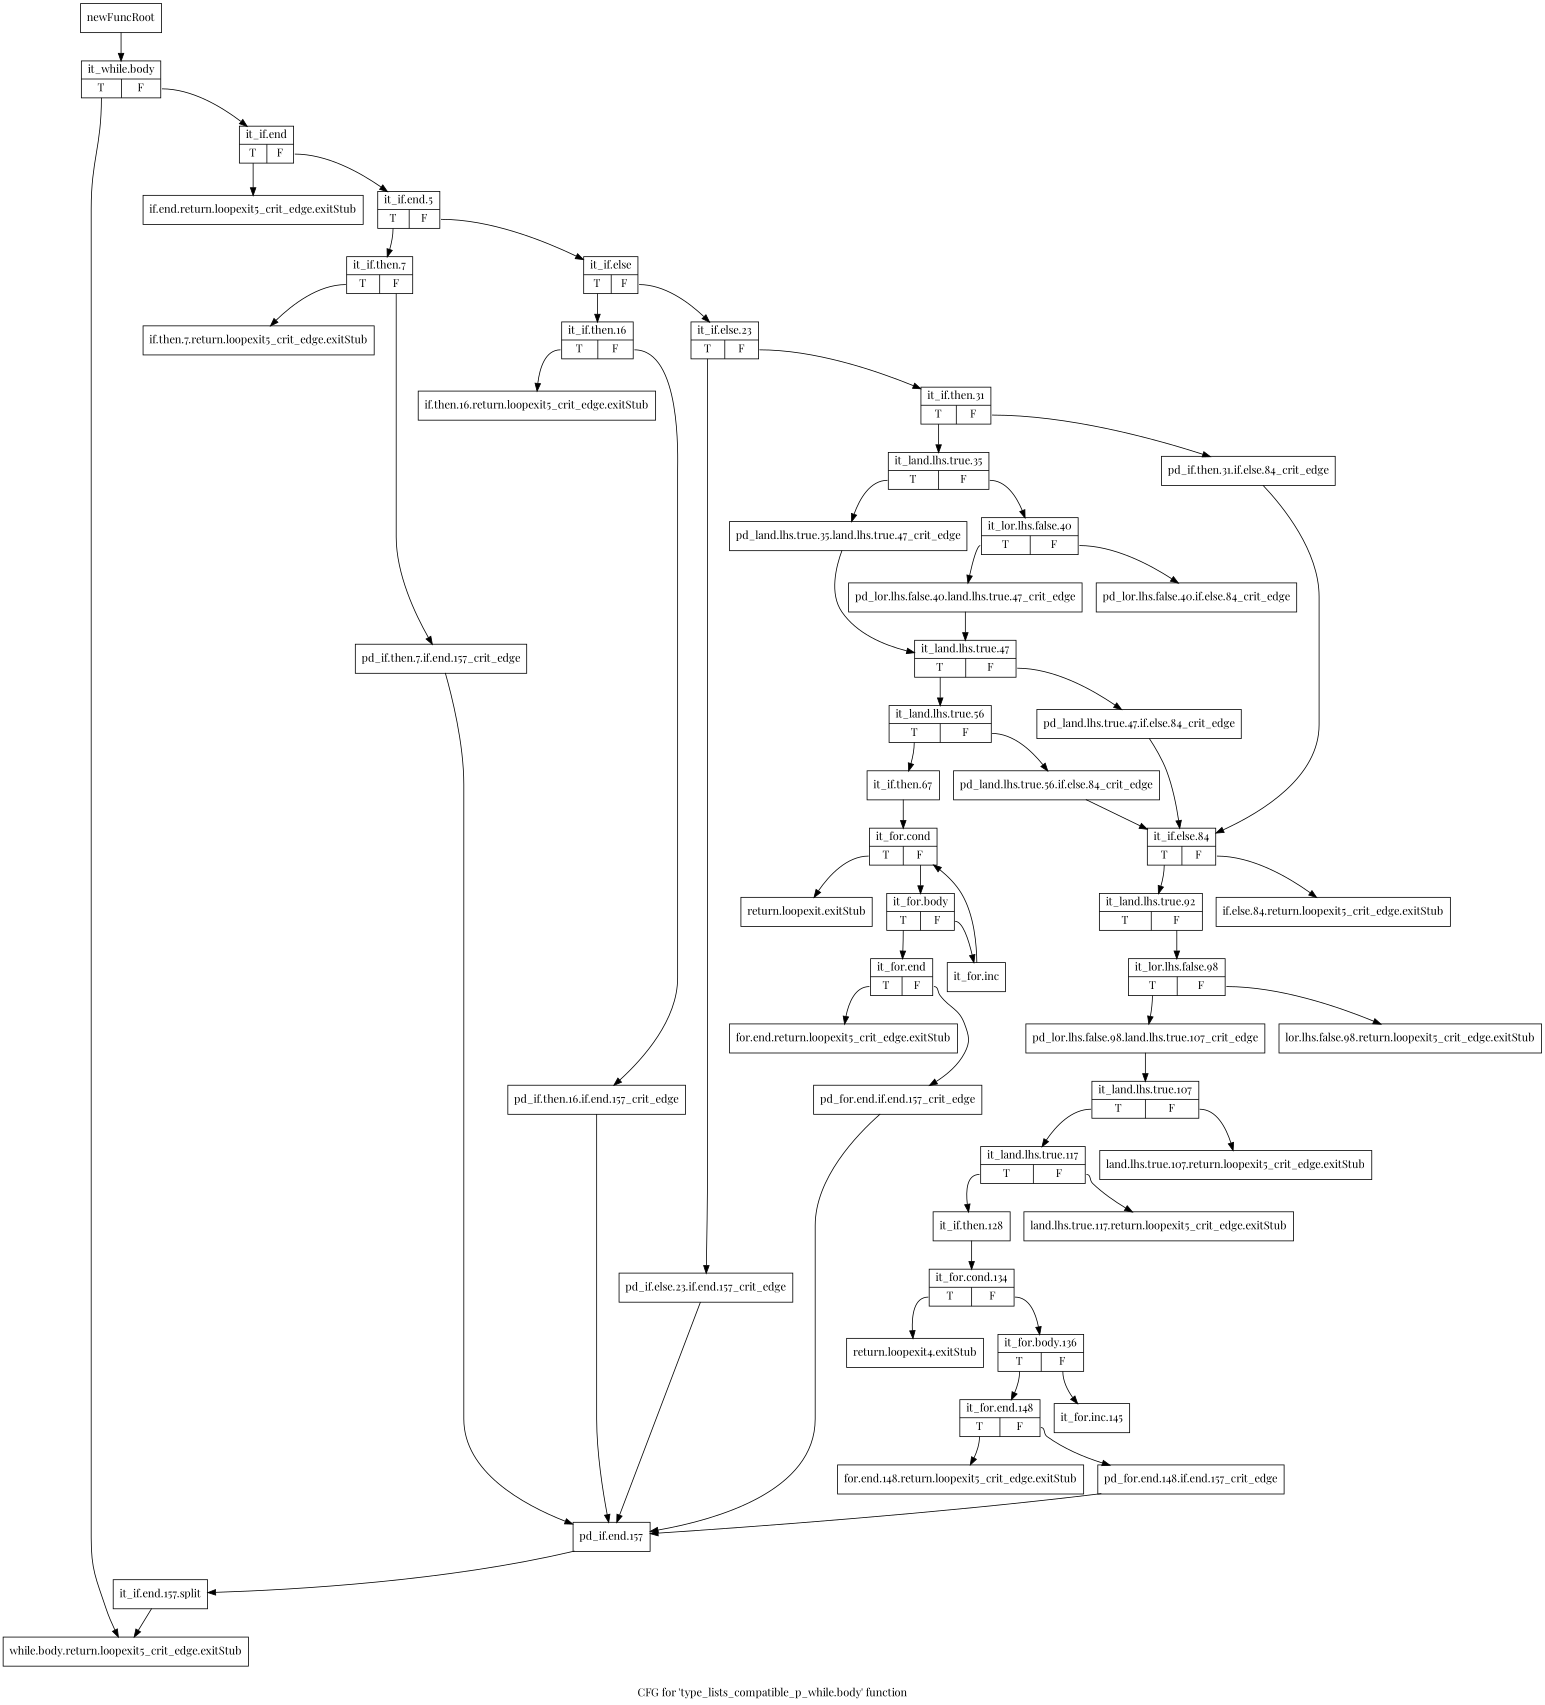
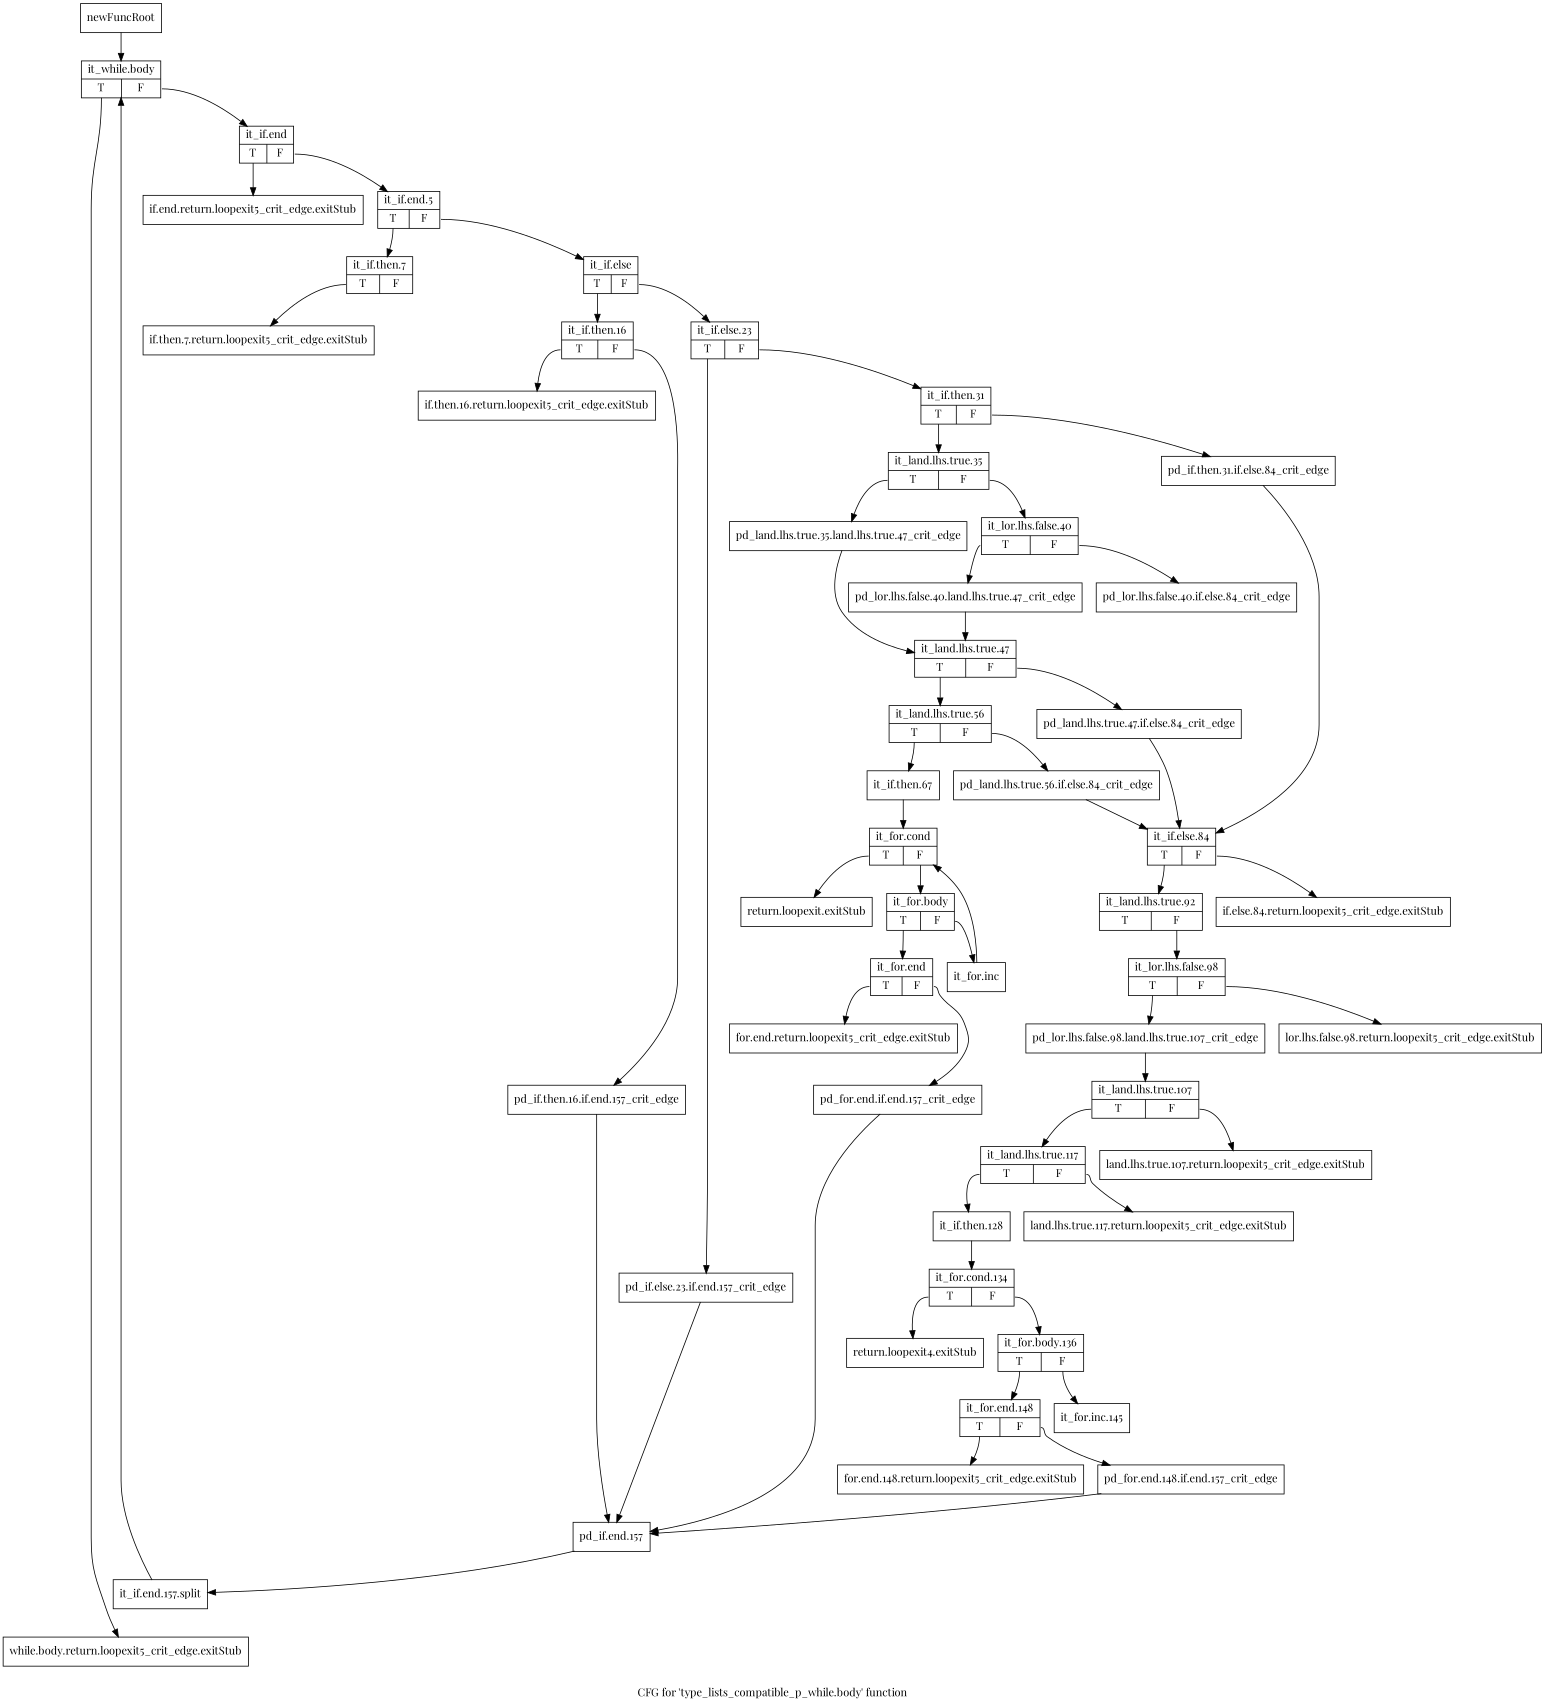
  digraph {
    fontname="Playfair Display"
    label="CFG for 'type_lists_compatible_p_while.body' function"
    node [fontname="Playfair Display" shape=record]
    edge [fontname="Playfair Display" tailport=s0]
    n1 [label="{newFuncRoot}"]
    n2 [label="{it_while.body|{<s0>T|<s1>F}}"]
    n3 [label="{while.body.return.loopexit5_crit_edge.exitStub}"]
    n4 [label="{it_if.end|{<s0>T|<s1>F}}"]
    n5 [label="{if.end.return.loopexit5_crit_edge.exitStub}"]
    n6 [label="{it_if.end.5|{<s0>T|<s1>F}}"]
    n7 [label="{if.else.84.return.loopexit5_crit_edge.exitStub}"]
    n8 [label="{lor.lhs.false.98.return.loopexit5_crit_edge.exitStub}"]
    n9 [label="{land.lhs.true.107.return.loopexit5_crit_edge.exitStub}"]
    n10 [label="{land.lhs.true.117.return.loopexit5_crit_edge.exitStub}"]
    n11 [label="{return.loopexit4.exitStub}"]
    n12 [label="{for.end.148.return.loopexit5_crit_edge.exitStub}"]
    n13 [label="{return.loopexit.exitStub}"]
    n14 [label="{for.end.return.loopexit5_crit_edge.exitStub}"]
    n15 [label="{if.then.16.return.loopexit5_crit_edge.exitStub}"]
    n16 [label="{if.then.7.return.loopexit5_crit_edge.exitStub}"]
    n17 [label="{it_if.then.7|{<s0>T|<s1>F}}"]
    n18 [label="{it_if.else|{<s0>T|<s1>F}}"]
-   n19 [label="{pd_if.then.7.if.end.157_crit_edge}"]
    n20 [label="{it_if.then.16|{<s0>T|<s1>F}}"]
    n21 [label="{it_if.else.23|{<s0>T|<s1>F}}"]
    n22 [label="{pd_if.end.157}"]
    n23 [label="{pd_if.then.16.if.end.157_crit_edge}"]
    n24 [label="{pd_if.else.23.if.end.157_crit_edge}"]
    n25 [label="{it_if.then.31|{<s0>T|<s1>F}}"]
    n26 [label="{it_land.lhs.true.35|{<s0>T|<s1>F}}"]
    n27 [label="{pd_if.then.31.if.else.84_crit_edge}"]
    n28 [label="{it_if.end.157.split}"]
    n29 [label="{pd_land.lhs.true.35.land.lhs.true.47_crit_edge}"]
    n30 [label="{it_lor.lhs.false.40|{<s0>T|<s1>F}}"]
    n31 [label="{it_if.else.84|{<s0>T|<s1>F}}"]
    n32 [label="{it_land.lhs.true.47|{<s0>T|<s1>F}}"]
    n33 [label="{pd_lor.lhs.false.40.land.lhs.true.47_crit_edge}"]
    n34 [label="{pd_lor.lhs.false.40.if.else.84_crit_edge}"]
    n35 [label="{it_land.lhs.true.92|{<s0>T|<s1>F}}"]
    n36 [label="{it_lor.lhs.false.98|{<s0>T|<s1>F}}"]
    n37 [label="{it_land.lhs.true.56|{<s0>T|<s1>F}}"]
    n38 [label="{pd_land.lhs.true.47.if.else.84_crit_edge}"]
    n39 [label="{it_if.then.67}"]
    n40 [label="{pd_land.lhs.true.56.if.else.84_crit_edge}"]
    n41 [label="{it_for.cond|{<s0>T|<s1>F}}"]
    n42 [label="{it_for.body|{<s0>T|<s1>F}}"]
    n43 [label="{pd_lor.lhs.false.98.land.lhs.true.107_crit_edge}"]
    n44 [label="{it_land.lhs.true.107|{<s0>T|<s1>F}}"]
    n45 [label="{it_land.lhs.true.117|{<s0>T|<s1>F}}"]
    n46 [label="{it_if.then.128}"]
    n47 [label="{it_for.cond.134|{<s0>T|<s1>F}}"]
    n48 [label="{it_for.body.136|{<s0>T|<s1>F}}"]
    n49 [label="{it_for.end.148|{<s0>T|<s1>F}}"]
    n50 [label="{it_for.inc.145}"]
    n51 [label="{pd_for.end.148.if.end.157_crit_edge}"]
    n52 [label="{it_for.end|{<s0>T|<s1>F}}"]
    n53 [label="{it_for.inc}"]
    n54 [label="{pd_for.end.if.end.157_crit_edge}"]
    n1 -> n2
    n2 -> n3
    n2 -> n4 [tailport=s1]
    n4 -> n5
    n4 -> n6 [tailport=s1]
    n6 -> n17
    n6 -> n18 [tailport=s1]
    n17 -> n16
-   n17 -> n19 [tailport=s1]
    n18 -> n20
    n18 -> n21 [tailport=s1]
-   n19 -> n22
    n20 -> n15
    n20 -> n23 [tailport=s1]
    n21 -> n24
    n21 -> n25 [tailport=s1]
    n22 -> n28
    n23 -> n22
    n24 -> n22
    n25 -> n26
    n25 -> n27 [tailport=s1]
    n26 -> n29
    n26 -> n30 [tailport=s1]
    n27 -> n31
-   n28 -> n3
+   n28 -> n2
    n29 -> n32
    n30 -> n33
    n30 -> n34 [tailport=s1]
    n31 -> n7 [tailport=s1]
    n31 -> n35
    n32 -> n37
    n32 -> n38 [tailport=s1]
    n33 -> n32
    n35 -> n36 [tailport=s1]
    n36 -> n8 [tailport=s1]
    n36 -> n43
    n37 -> n39
    n37 -> n40 [tailport=s1]
    n38 -> n31
    n39 -> n41
    n40 -> n31
    n41 -> n13
    n41 -> n42 [tailport=s1]
    n42 -> n52
    n42 -> n53 [tailport=s1]
    n43 -> n44
    n44 -> n9 [tailport=s1]
    n44 -> n45
    n45 -> n10 [tailport=s1]
    n45 -> n46
    n46 -> n47
    n47 -> n11
    n47 -> n48 [tailport=s1]
    n48 -> n49
    n48 -> n50 [tailport=s1]
    n49 -> n12
    n49 -> n51 [tailport=s1]
    n51 -> n22
    n52 -> n14
    n52 -> n54 [tailport=s1]
    n53 -> n41
    n54 -> n22
  }
